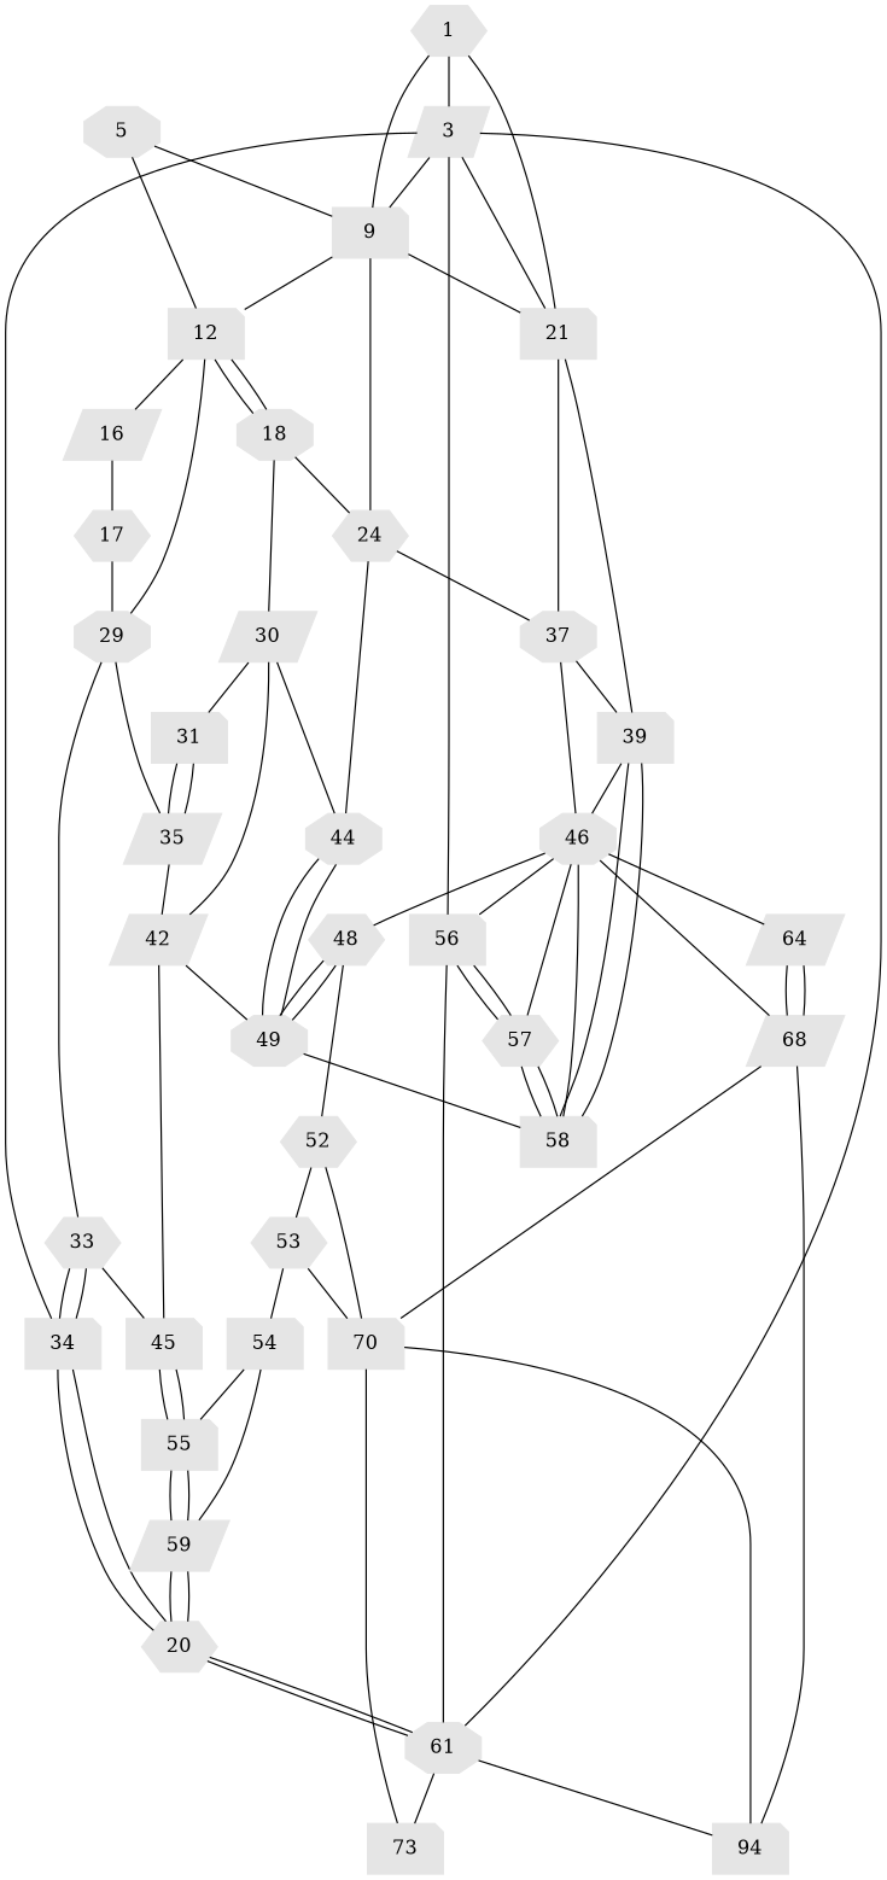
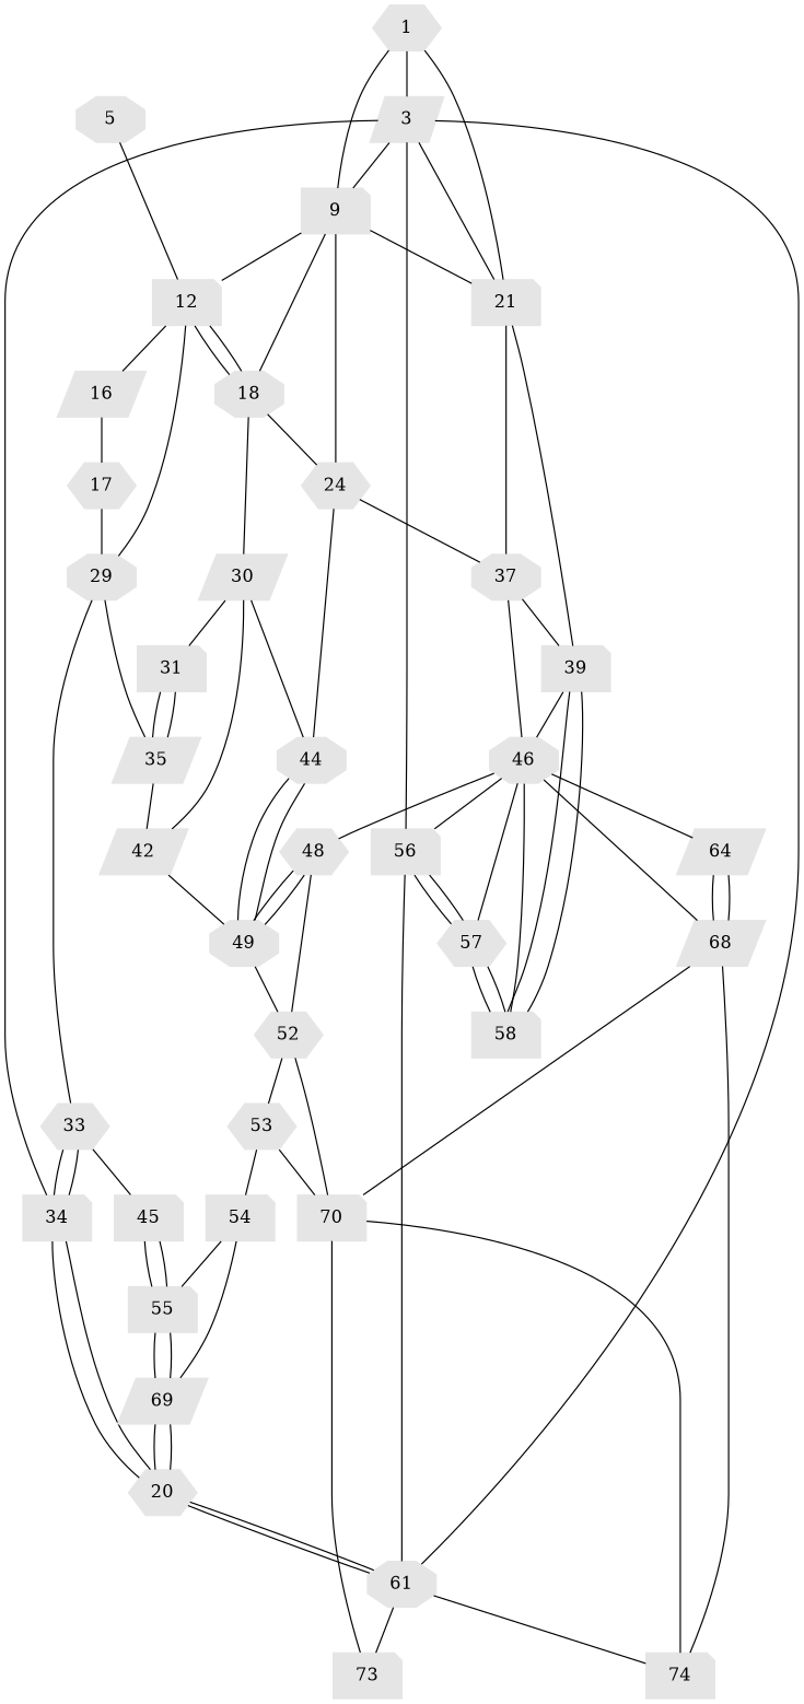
  graph {
    node [color=gray90 shape=note style=filled]
    1 [shape=hexagon super="+2+7"]
    3 [shape=parallelogram super="+27+4"]
    9 [super="+15+10"]
    21 [super="+22+36"]
    34
    56
    61 [shape=octagon super="+62+77"]
    12 [super="+13"]
    24 [shape=hexagon super="+25"]
    37 [shape=octagon super="+38"]
    39 [super="+40"]
    5 [shape=octagon super="+6"]
    n13 [label=20 shape=hexagon]
    57 [shape=hexagon]
    73
-   74 [label=94]
+   74
    16 [shape=parallelogram]
    18 [shape=octagon super="+26"]
    29 [shape=octagon super="+32"]
    44 [shape=octagon]
    17 [shape=hexagon super="+28"]
    30 [shape=parallelogram super="+41"]
    33 [shape=hexagon]
    35 [shape=parallelogram]
    31
    42 [shape=parallelogram super="+43"]
    46 [shape=octagon super="+47+50"]
    58
    49 [shape=octagon super="+51"]
    45
    55
    48 [shape=hexagon]
    64 [shape=parallelogram]
    68 [shape=parallelogram super="+69"]
    52 [shape=hexagon super="+66"]
-   59 [shape=parallelogram super="+67"]
+   59 [shape=parallelogram super="+67" label=69]
    70 [super="+71"]
    53 [shape=hexagon]
    54
    1 -- 3 [weight=2]
    1 -- 9
    1 -- 21
    3 -- 9
    3 -- 21
    3 -- 34
    3 -- 56
    3 -- 61
    9 -- 21
    9 -- 12
    9 -- 24
    21 -- 37
    21 -- 39
    34 -- n13
    34 -- n13
    56 -- 61
    56 -- 57
    56 -- 57
    61 -- 73
    61 -- 74
    12 -- 16
    12 -- 18
    12 -- 18
    12 -- 29
    24 -- 37
    24 -- 44
    37 -- 39
    37 -- 46
    39 -- 46
    39 -- 58
    39 -- 58
-   5 -- 9
+   18 -- 9
    5 -- 12
    n13 -- 61
    n13 -- 61
    57 -- 58
    57 -- 58
    16 -- 17
    18 -- 24
    18 -- 30
    29 -- 33
    29 -- 35
    44 -- 49
    44 -- 49
    17 -- 29
    30 -- 44
    30 -- 31
    30 -- 42
    33 -- 34
    33 -- 34
    33 -- 45
    35 -- 42
    31 -- 35
    31 -- 35
    42 -- 49
-   42 -- 45
    46 -- 56
    46 -- 57
    46 -- 58
    46 -- 48
    46 -- 64 [weight=2]
    46 -- 68
-   49 -- 58
+   49 -- 52
    45 -- 55
    45 -- 55
    55 -- 59
    55 -- 59
    48 -- 49
    48 -- 49
    48 -- 52
    64 -- 68
    64 -- 68
    68 -- 74
    68 -- 70
    52 -- 70
    52 -- 53
    59 -- n13
    59 -- n13
    70 -- 73
    70 -- 74
    53 -- 70
    53 -- 54
    54 -- 55
    54 -- 59
  }
